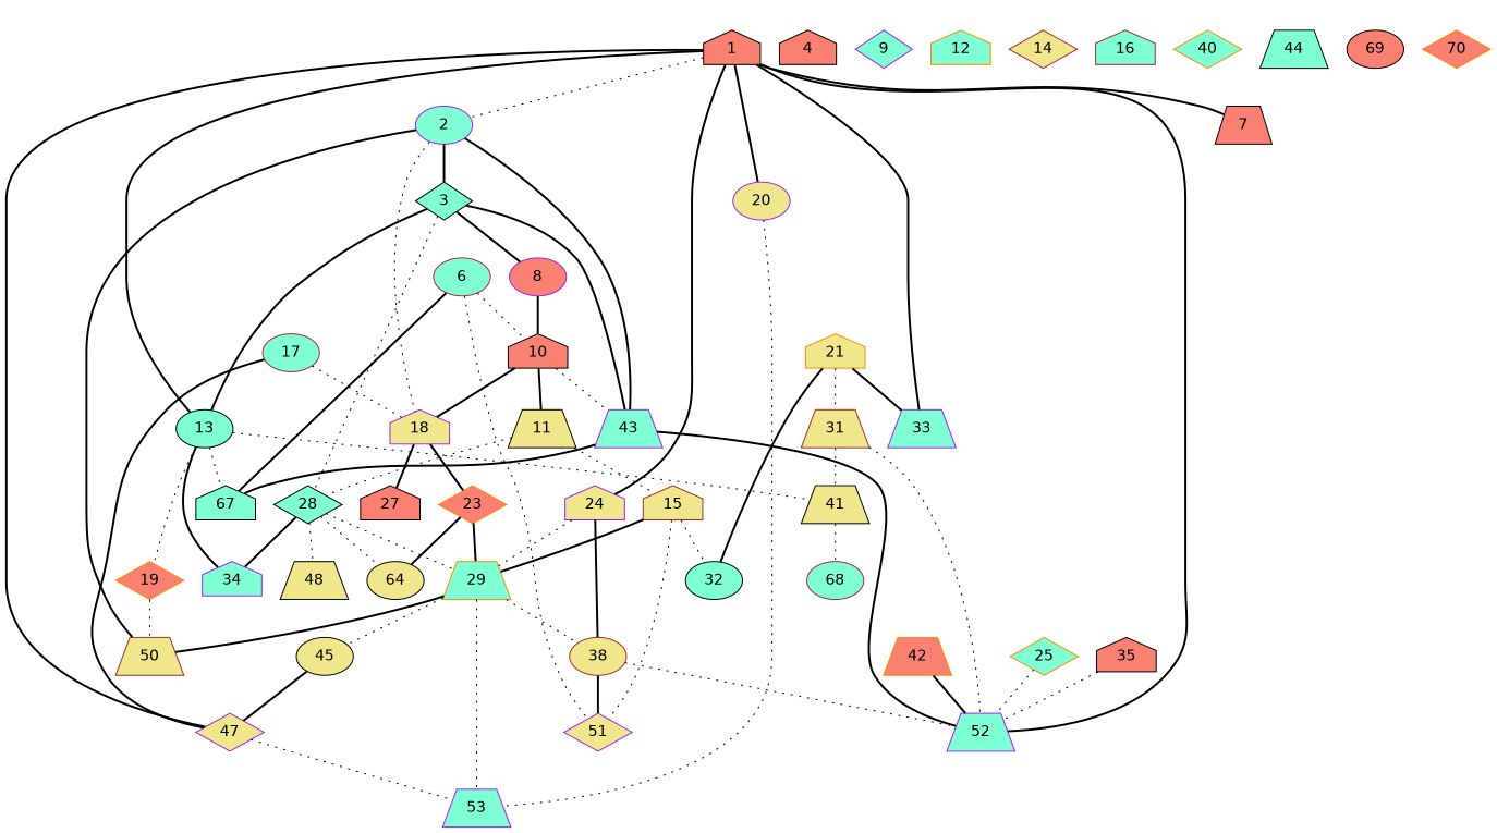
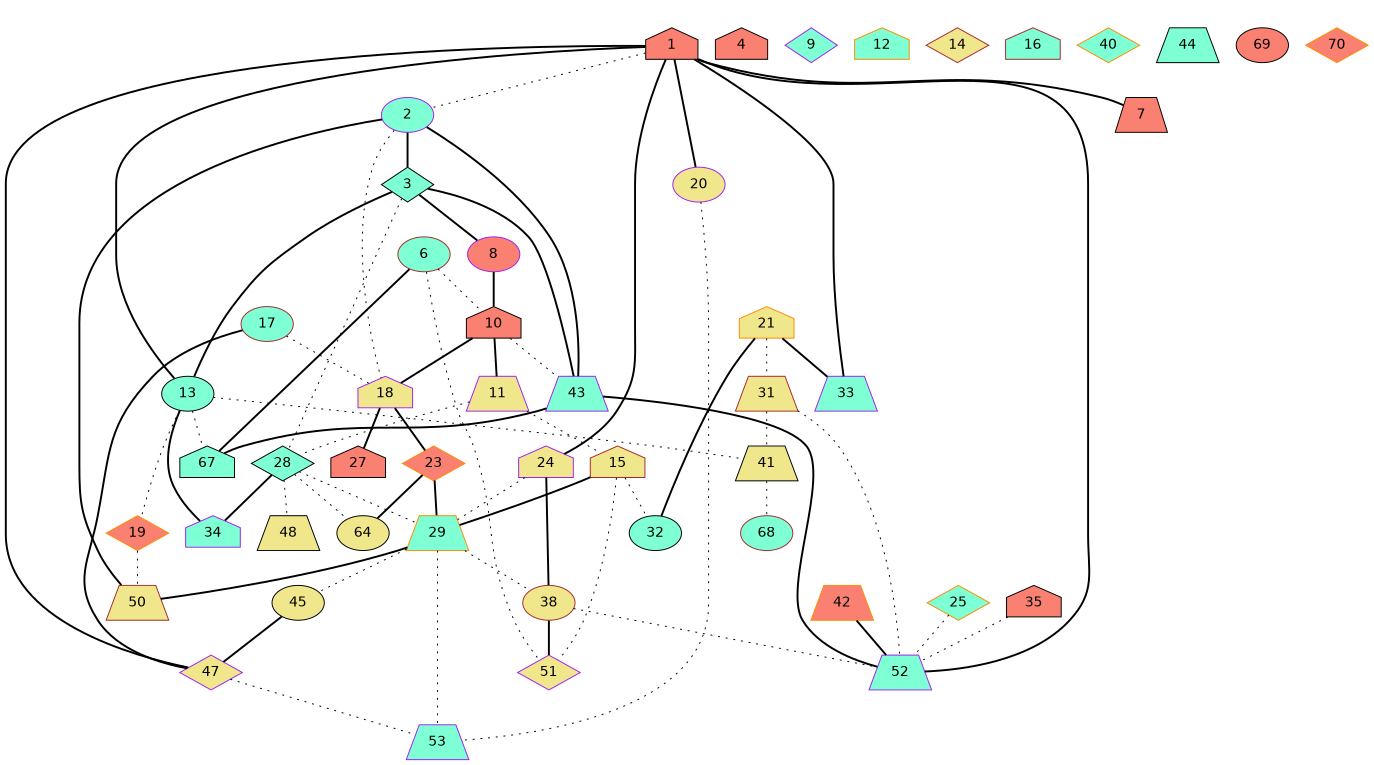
  graph {
    fontname="DejaVu Sans"
    node [color=black fillcolor=aquamarine fontname="DejaVu Sans" shape=house style=filled]
    edge [fontname="DejaVu Sans" style=bold]
    1 [fillcolor=salmon super="+59"]
    2 [color=purple shape=ellipse super="+65"]
    7 [fillcolor=salmon shape=trapezium]
    13 [shape=ellipse super="+22"]
    20 [color=purple fillcolor=khaki shape=ellipse]
    24 [color=purple fillcolor=khaki]
    33 [color=purple shape=trapezium super="+39"]
    47 [color=purple fillcolor=khaki shape=diamond super="+62"]
    52 [color=purple shape=trapezium super="+56"]
    3 [shape=diamond super="+5"]
    18 [color=purple fillcolor=khaki super="+66"]
    43 [color=purple shape=trapezium super="+60"]
    50 [color=brown fillcolor=khaki shape=trapezium]
    67
    19 [color=darkorange fillcolor=salmon shape=diamond]
    34 [color=purple]
    41 [fillcolor=khaki shape=trapezium]
    53 [color=purple shape=trapezium super="+69"]
    29 [color=darkorange shape=trapezium super="+58"]
    38 [color=brown fillcolor=khaki shape=ellipse]
    8 [color=purple fillcolor=salmon shape=ellipse super="+46"]
    28 [shape=diamond super="+55"]
    23 [color=darkorange fillcolor=salmon shape=diamond super="+37"]
    27 [fillcolor=salmon super="+30"]
    10 [fillcolor=salmon super="+36"]
    64 [fillcolor=khaki shape=ellipse]
    48 [fillcolor=khaki shape=trapezium]
    4 [fillcolor=salmon]
    6 [color=brown shape=ellipse super="+57"]
    51 [color=purple fillcolor=khaki shape=diamond]
-   11 [fillcolor=khaki shape=trapezium]
+   11 [color=purple fillcolor=khaki shape=trapezium]
    9 [color=purple shape=diamond]
    15 [color=brown fillcolor=khaki super="+63"]
    32 [shape=ellipse]
    12 [color=darkorange]
    68 [color=brown shape=ellipse]
    14 [color=brown fillcolor=khaki shape=diamond]
    45 [fillcolor=khaki shape=ellipse super="+54"]
    16 [color=brown]
    17 [color=brown shape=ellipse]
    31 [color=brown fillcolor=khaki shape=trapezium super="+49"]
    21 [color=darkorange fillcolor=khaki]
    25 [color=darkorange shape=diamond super="+26"]
    35 [fillcolor=salmon]
    40 [color=darkorange shape=diamond]
    42 [color=darkorange fillcolor=salmon shape=trapezium]
    44 [shape=trapezium]
    n48 [fillcolor=salmon label=69 shape=ellipse]
    70 [color=darkorange fillcolor=salmon shape=diamond]
    1 -- 2 [style=dotted]
    1 -- 7
    1 -- 13
    1 -- 20
    1 -- 24
    1 -- 33
    1 -- 47
    1 -- 52
    2 -- 3
    2 -- 18 [style=dotted]
    2 -- 43
    2 -- 50
    13 -- 67 [style=dotted]
    13 -- 19 [style=dotted]
    13 -- 34
    13 -- 41 [style=dotted]
    20 -- 53 [style=dotted]
    24 -- 29 [style=dotted weight=2]
    24 -- 38
    47 -- 53 [style=dotted]
    3 -- 13
    3 -- 43
    3 -- 8
    3 -- 28 [style=dotted]
    18 -- 23 [weight=2]
    18 -- 27
    43 -- 52
    43 -- 67
    19 -- 50 [style=dotted]
    41 -- 68 [style=dotted]
    29 -- 50
    29 -- 53 [style=dotted]
    29 -- 38 [style=dotted]
    29 -- 45 [style=dotted]
    38 -- 52 [style=dotted]
    38 -- 51
    8 -- 10
    28 -- 34
    28 -- 29 [style=dotted]
    28 -- 64 [style=dotted]
    28 -- 48 [style=dotted]
    23 -- 29
    23 -- 64
    10 -- 18
    10 -- 43 [style=dotted]
    10 -- 11
    6 -- 67
    6 -- 10 [style=dotted]
    6 -- 51 [style=dotted]
    11 -- 28 [style=dotted]
    11 -- 15 [style=dotted]
    15 -- 29
    15 -- 51 [style=dotted]
    15 -- 32 [style=dotted]
    45 -- 47
    17 -- 47
    17 -- 18 [style=dotted]
    31 -- 52 [style=dotted]
    31 -- 41 [style=dotted]
    21 -- 33
    21 -- 32
    21 -- 31 [style=dotted]
    25 -- 52 [style=dotted]
    35 -- 52 [style=dotted]
    42 -- 52
  }
